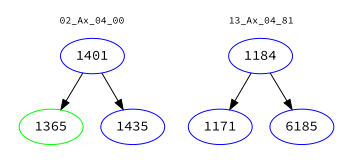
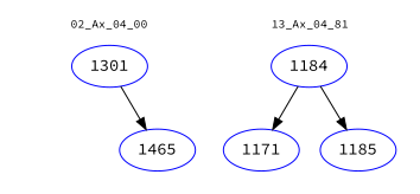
  digraph {
    fontname="Source Code Pro"
    node [color=blue fontname="Source Code Pro"]
    edge [color=black fontname="Source Code Pro"]
-   n1 [label=1401]
-   n2 [color=green label=1365]
-   n3 [label=1435]
+   n1 [label=1301]
+   n3 [label=1465]
    n4 [label=1184]
    n5 [label=1171]
-   n6 [label=6185]
+   n6 [label=1185]
    subgraph cluster_1 {
      color=white
      fontsize=10
      label="02_Ax_04_00"
      n1
-     n2
      n3
    }
    subgraph cluster_2 {
      color=white
      fontsize=10
      label="13_Ax_04_81"
      n4
      n5
      n6
    }
-   n1 -> n2
    n1 -> n3
    n4 -> n5
    n4 -> n6
  }
